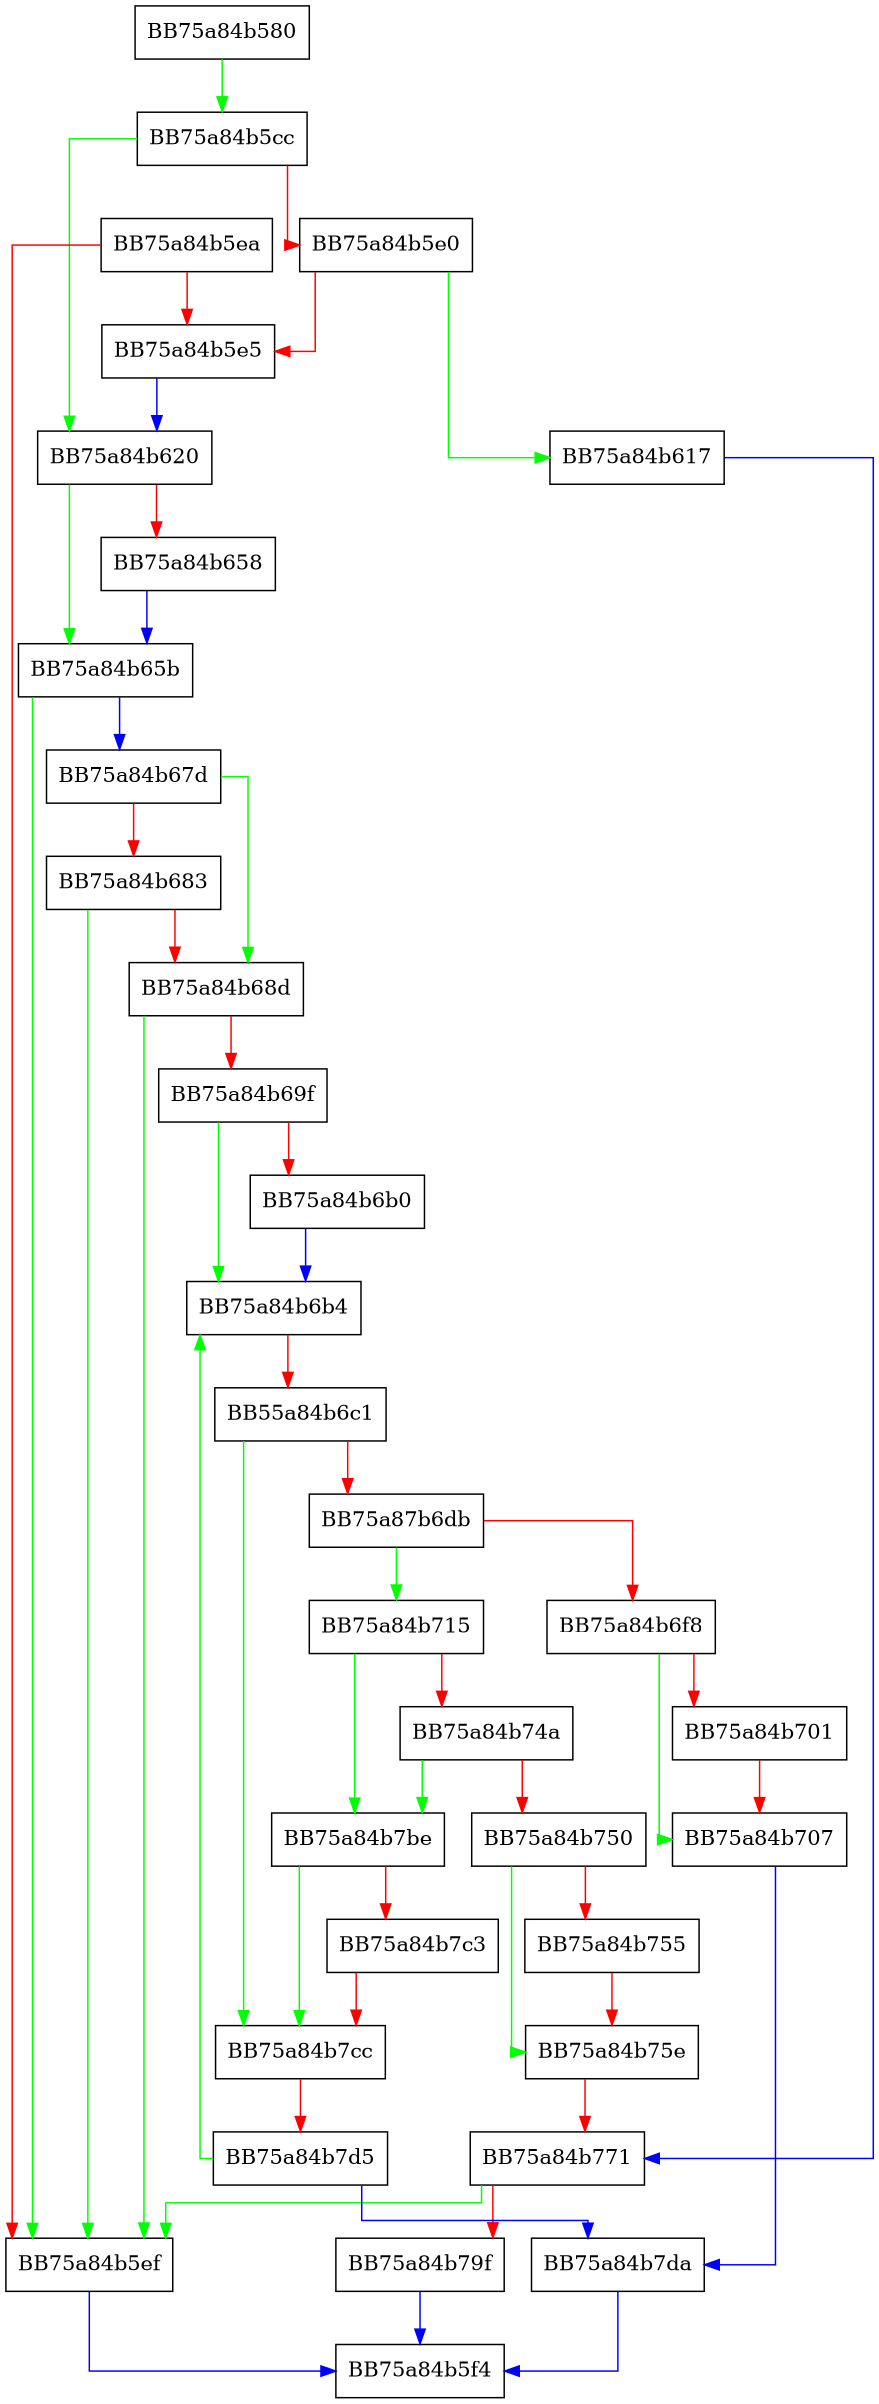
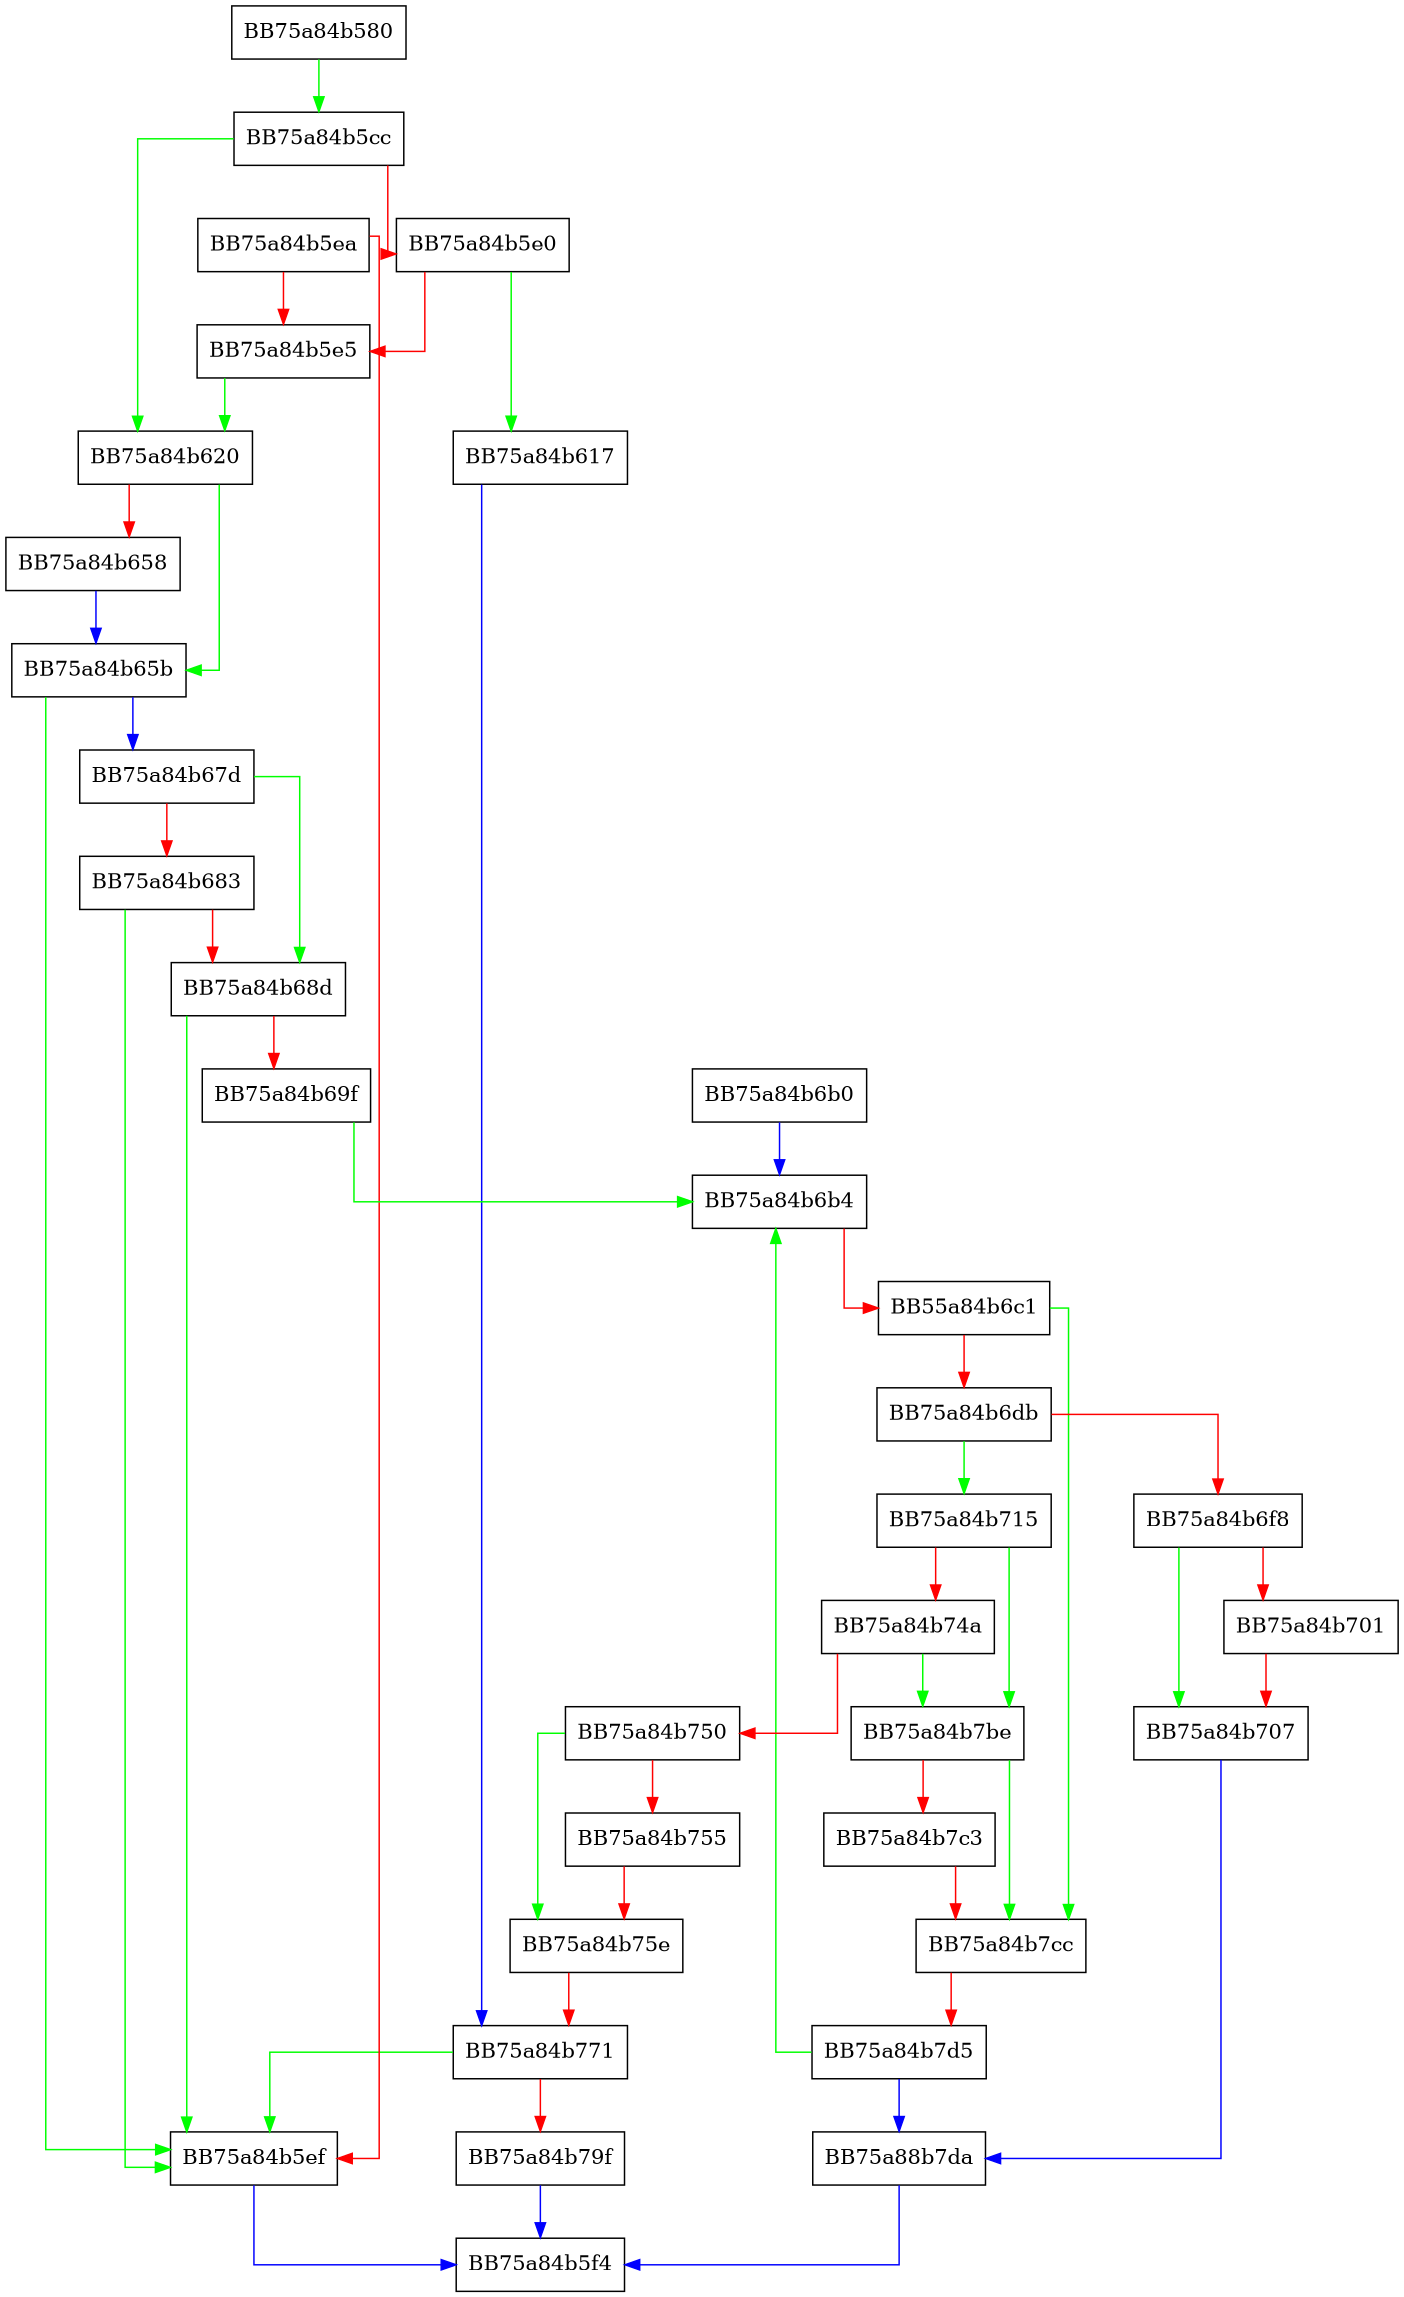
  digraph {
    splines=ortho
    node [shape=box]
    edge [color=red]
    BB75a84b580
    BB75a84b5cc
    BB75a84b620
    BB75a84b5e0
    BB75a84b65b
    BB75a84b658
    BB75a84b617
    BB75a84b5e5
    BB75a84b5ef
    BB75a84b5f4
    BB75a84b67d
    BB75a84b771
    BB75a84b79f
    BB75a84b5ea
    BB75a84b68d
    BB75a84b683
    BB75a84b69f
    BB75a84b6b4
    BB75a84b6b0
    n20 [label=BB55a84b6c1]
    BB75a84b7d5
-   BB75a84b7da
+   BB75a84b7da [label=BB75a88b7da]
    BB75a84b7cc
-   BB75a84b6db [label=BB75a87b6db]
+   BB75a84b6db
    BB75a84b715
    BB75a84b6f8
    BB75a84b7be
    BB75a84b74a
    BB75a84b707
    BB75a84b701
    BB75a84b7c3
    BB75a84b750
    BB75a84b75e
    BB75a84b755
    BB75a84b580 -> BB75a84b5cc [color=green]
    BB75a84b5cc -> BB75a84b620 [color=green]
    BB75a84b5cc -> BB75a84b5e0
    BB75a84b620 -> BB75a84b65b [color=green]
    BB75a84b620 -> BB75a84b658
    BB75a84b5e0 -> BB75a84b617 [color=green]
    BB75a84b5e0 -> BB75a84b5e5
    BB75a84b65b -> BB75a84b5ef [color=green]
    BB75a84b65b -> BB75a84b67d [color=blue]
    BB75a84b658 -> BB75a84b65b [color=blue]
    BB75a84b617 -> BB75a84b771 [color=blue]
-   BB75a84b5e5 -> BB75a84b620 [color=blue]
+   BB75a84b5e5 -> BB75a84b620 [color=green]
    BB75a84b5ef -> BB75a84b5f4 [color=blue]
    BB75a84b67d -> BB75a84b68d [color=green]
    BB75a84b67d -> BB75a84b683
    BB75a84b771 -> BB75a84b5ef [color=green]
    BB75a84b771 -> BB75a84b79f
    BB75a84b79f -> BB75a84b5f4 [color=blue]
    BB75a84b5ea -> BB75a84b5e5
    BB75a84b5ea -> BB75a84b5ef
    BB75a84b68d -> BB75a84b5ef [color=green]
    BB75a84b68d -> BB75a84b69f
    BB75a84b683 -> BB75a84b5ef [color=green]
    BB75a84b683 -> BB75a84b68d
    BB75a84b69f -> BB75a84b6b4 [color=green]
-   BB75a84b69f -> BB75a84b6b0
    BB75a84b6b4 -> n20
    BB75a84b6b0 -> BB75a84b6b4 [color=blue]
    n20 -> BB75a84b7cc [color=green]
    n20 -> BB75a84b6db
    BB75a84b7d5 -> BB75a84b6b4 [color=green]
    BB75a84b7d5 -> BB75a84b7da [color=blue]
    BB75a84b7da -> BB75a84b5f4 [color=blue]
    BB75a84b7cc -> BB75a84b7d5
    BB75a84b6db -> BB75a84b715 [color=green]
    BB75a84b6db -> BB75a84b6f8
    BB75a84b715 -> BB75a84b7be [color=green]
    BB75a84b715 -> BB75a84b74a
    BB75a84b6f8 -> BB75a84b707 [color=green]
    BB75a84b6f8 -> BB75a84b701
    BB75a84b7be -> BB75a84b7cc [color=green]
    BB75a84b7be -> BB75a84b7c3
    BB75a84b74a -> BB75a84b7be [color=green]
    BB75a84b74a -> BB75a84b750
    BB75a84b707 -> BB75a84b7da [color=blue]
    BB75a84b701 -> BB75a84b707
    BB75a84b7c3 -> BB75a84b7cc
    BB75a84b750 -> BB75a84b75e [color=green]
    BB75a84b750 -> BB75a84b755
    BB75a84b75e -> BB75a84b771
    BB75a84b755 -> BB75a84b75e
  }
